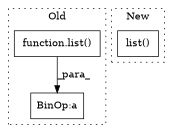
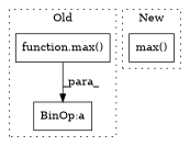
  digraph {
    node [a=75 shape=box]
-   n1 [l="5,1" label="function.list()" s="8244,8295"]
+   n1 [l="5,1" label="function.max()" s="8244,8295"]
    n2 [a=82 l=3 label="BinOp:a" s=8721]
-   n3 [l=62 label="list()" s=8051]
+   n3 [l=62 label="max()" s=8051]
    subgraph cluster_1 {
      label=Old
      style=dotted
      n1
      n2
    }
    subgraph cluster_2 {
      label=New
      style=dotted
      n3
    }
    n1 -> n2 [label=_para_]
  }
